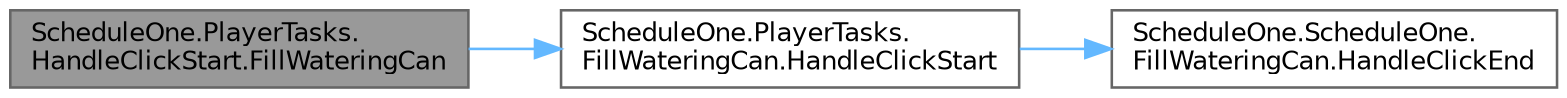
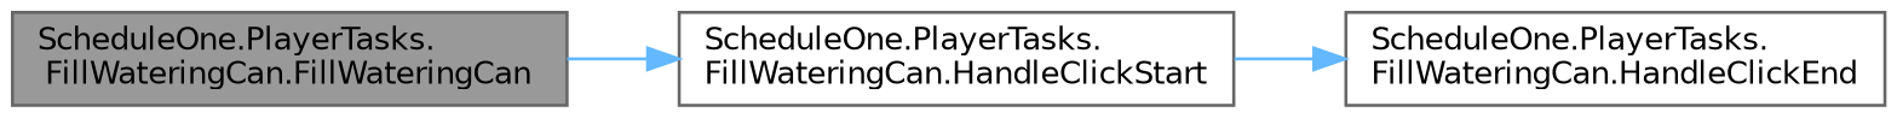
  digraph {
    rankdir=LR
    node [color=grey40 fillcolor=white fontname=Helvetica fontsize=10 shape=box style=filled]
    edge [color=steelblue1 fontname=Helvetica fontsize=10 labelfontname=Helvetica labelfontsize=10 style=solid]
-   n1 [color=gray40 fillcolor=grey60 fontcolor=black height=0.2 label="ScheduleOne.PlayerTasks.\lHandleClickStart.FillWateringCan" width=0.4]
+   n1 [color=gray40 fillcolor=grey60 fontcolor=black height=0.2 label="ScheduleOne.PlayerTasks.\lFillWateringCan.FillWateringCan" width=0.4]
    n2 [height=0.2 label="ScheduleOne.PlayerTasks.\lFillWateringCan.HandleClickStart" width=0.4]
-   n3 [height=0.2 label="ScheduleOne.ScheduleOne.\lFillWateringCan.HandleClickEnd" width=0.4]
+   n3 [height=0.2 label="ScheduleOne.PlayerTasks.\lFillWateringCan.HandleClickEnd" width=0.4]
    n1 -> n2
    n2 -> n3
  }
